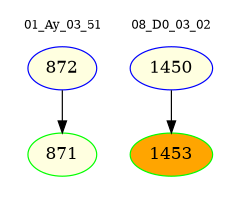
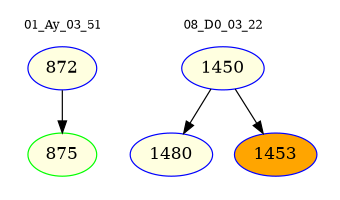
  digraph {
    node [color=blue fillcolor=lightyellow style=filled]
    edge [color=black]
    n1 [label=872]
-   n2 [color=green label=871]
+   n2 [color=green label=875]
    n3 [label=1450]
-   n5 [color=green fillcolor=orange label=1453]
+   n4 [label=1480]
+   n5 [fillcolor=orange label=1453]
    subgraph cluster_1 {
      color=white
      fontsize=10
      label="01_Ay_03_51"
      n1
      n2
    }
    subgraph cluster_2 {
      color=white
      fontsize=10
-     label="08_D0_03_02"
+     label="08_D0_03_22"
      n3
+     n4
      n5
    }
    n1 -> n2
+   n3 -> n4
    n3 -> n5
  }
